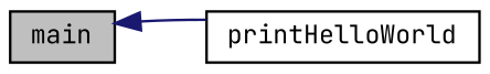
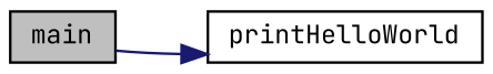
  digraph {
    rankdir=LR
    fontname="JetBrains Mono"
    node [color=black fontname="JetBrains Mono" fontsize=10 shape=record style=filled]
    n1 [fillcolor=grey75 fontcolor=black height=0.2 label=main width=0.4]
    n2 [fillcolor=white height=0.2 label=printHelloWorld width=0.4]
-   n2 -> n1 [color=midnightblue fontname="JetBrains Mono" fontsize=10 labelfontname=Helvetica labelfontsize=10 style=solid]
+   n1 -> n2 [color=midnightblue fontname="JetBrains Mono" fontsize=10 labelfontname=Helvetica labelfontsize=10 style=solid]
  }
